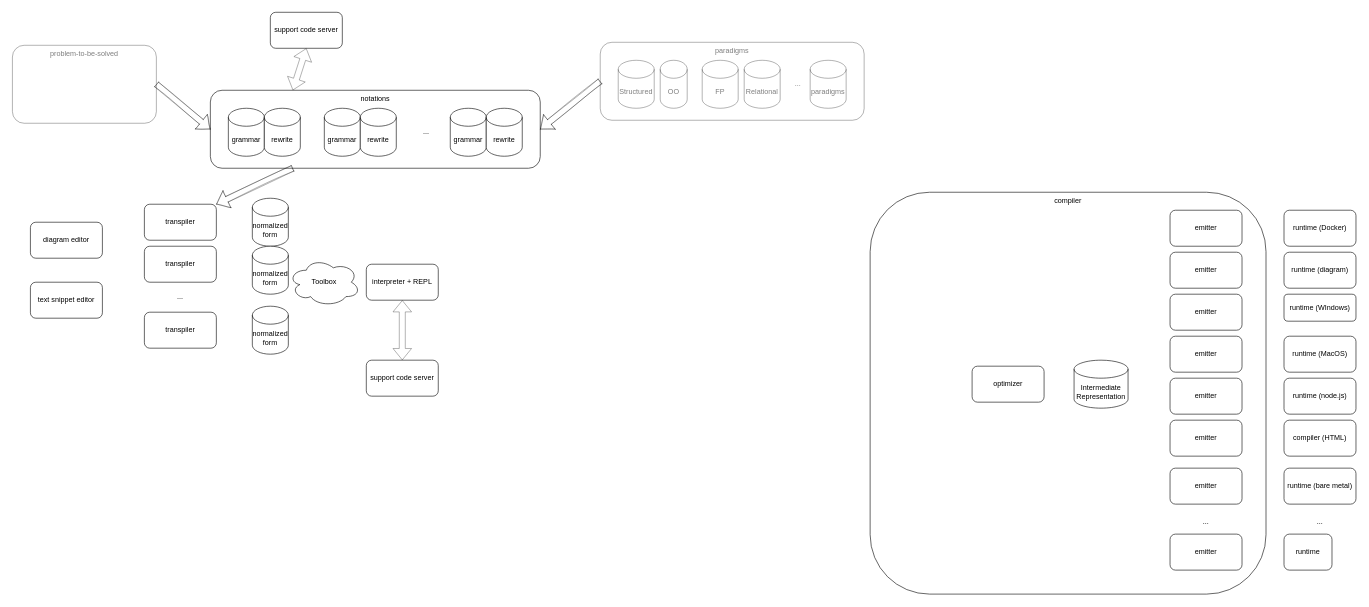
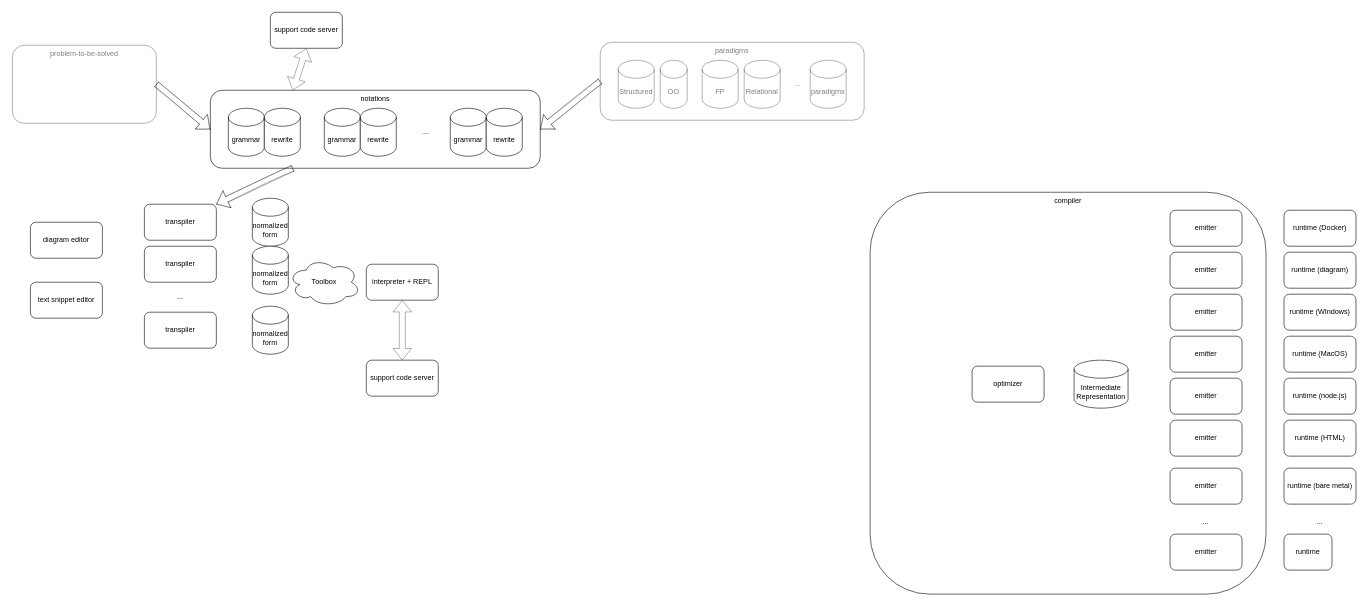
  <mxCell id="0" />
  <mxCell id="1" parent="0" />
  <mxCell id="2" value="notations" style="rounded=1;whiteSpace=wrap;html=1;verticalAlign=top;" parent="1" vertex="1"><mxGeometry x="350" y="150" width="550" height="130" as="geometry" /></mxCell>
  <mxCell id="3" value="interpreter + REPL" style="rounded=1;whiteSpace=wrap;html=1;" parent="1" vertex="1"><mxGeometry x="610" y="440" width="120" height="60" as="geometry" /></mxCell>
  <mxCell id="4" value="compiler" style="rounded=1;whiteSpace=wrap;html=1;verticalAlign=top;" parent="1" vertex="1"><mxGeometry x="1450" y="320" width="660" height="670" as="geometry" /></mxCell>
  <mxCell id="5" value="optimizer" style="rounded=1;whiteSpace=wrap;html=1;" parent="1" vertex="1"><mxGeometry x="1620" y="610" width="120" height="60" as="geometry" /></mxCell>
  <mxCell id="6" value="emitter" style="rounded=1;whiteSpace=wrap;html=1;" parent="1" vertex="1"><mxGeometry x="1950" y="420" width="120" height="60" as="geometry" /></mxCell>
  <mxCell id="7" value="emitter" style="rounded=1;whiteSpace=wrap;html=1;" parent="1" vertex="1"><mxGeometry x="1950" y="560" width="120" height="60" as="geometry" /></mxCell>
  <mxCell id="8" value="emitter" style="rounded=1;whiteSpace=wrap;html=1;" parent="1" vertex="1"><mxGeometry x="1950" y="890" width="120" height="60" as="geometry" /></mxCell>
  <mxCell id="9" value="..." style="text;html=1;strokeColor=none;fillColor=none;align=center;verticalAlign=middle;whiteSpace=wrap;rounded=0;" parent="1" vertex="1"><mxGeometry x="1990" y="860" width="40" height="20" as="geometry" /></mxCell>
  <mxCell id="10" value="diagram editor" style="rounded=1;whiteSpace=wrap;html=1;" parent="1" vertex="1"><mxGeometry x="50" y="370" width="120" height="60" as="geometry" /></mxCell>
  <mxCell id="11" value="text snippet editor" style="rounded=1;whiteSpace=wrap;html=1;" parent="1" vertex="1"><mxGeometry x="50" y="470" width="120" height="60" as="geometry" /></mxCell>
  <mxCell id="12" value="Toolbox" style="ellipse;shape=cloud;whiteSpace=wrap;html=1;" parent="1" vertex="1"><mxGeometry x="480" y="430" width="120" height="80" as="geometry" /></mxCell>
  <mxCell id="13" value="grammar" style="shape=cylinder3;whiteSpace=wrap;html=1;boundedLbl=1;backgroundOutline=1;size=15;" parent="1" vertex="1"><mxGeometry x="380" y="180" width="60" height="80" as="geometry" /></mxCell>
  <mxCell id="14" value="rewrite" style="shape=cylinder3;whiteSpace=wrap;html=1;boundedLbl=1;backgroundOutline=1;size=15;" parent="1" vertex="1"><mxGeometry x="440" y="180" width="60" height="80" as="geometry" /></mxCell>
  <mxCell id="15" value="grammar" style="shape=cylinder3;whiteSpace=wrap;html=1;boundedLbl=1;backgroundOutline=1;size=15;" parent="1" vertex="1"><mxGeometry x="540" y="180" width="60" height="80" as="geometry" /></mxCell>
  <mxCell id="16" value="rewrite" style="shape=cylinder3;whiteSpace=wrap;html=1;boundedLbl=1;backgroundOutline=1;size=15;" parent="1" vertex="1"><mxGeometry x="600" y="180" width="60" height="80" as="geometry" /></mxCell>
  <mxCell id="17" value="..." style="text;html=1;strokeColor=none;fillColor=none;align=center;verticalAlign=middle;whiteSpace=wrap;rounded=0;" parent="1" vertex="1"><mxGeometry x="690" y="210" width="40" height="20" as="geometry" /></mxCell>
  <mxCell id="18" value="grammar" style="shape=cylinder3;whiteSpace=wrap;html=1;boundedLbl=1;backgroundOutline=1;size=15;" parent="1" vertex="1"><mxGeometry x="750" y="180" width="60" height="80" as="geometry" /></mxCell>
  <mxCell id="19" value="rewrite" style="shape=cylinder3;whiteSpace=wrap;html=1;boundedLbl=1;backgroundOutline=1;size=15;" parent="1" vertex="1"><mxGeometry x="810" y="180" width="60" height="80" as="geometry" /></mxCell>
  <mxCell id="20" value="runtime (diagram)" style="rounded=1;whiteSpace=wrap;html=1;" parent="1" vertex="1"><mxGeometry x="2140" y="420" width="120" height="60" as="geometry" /></mxCell>
  <mxCell id="21" value="runtime (MacOS)" style="rounded=1;whiteSpace=wrap;html=1;" parent="1" vertex="1"><mxGeometry x="2140" y="560" width="120" height="60" as="geometry" /></mxCell>
  <mxCell id="22" value="runtime" style="rounded=1;whiteSpace=wrap;html=1;" parent="1" vertex="1"><mxGeometry x="2140" y="890" width="80" height="60" as="geometry" /></mxCell>
  <mxCell id="23" value="..." style="text;html=1;strokeColor=none;fillColor=none;align=center;verticalAlign=middle;whiteSpace=wrap;rounded=0;" parent="1" vertex="1"><mxGeometry x="2180" y="860" width="40" height="20" as="geometry" /></mxCell>
  <mxCell id="24" value="normalized form" style="shape=cylinder3;whiteSpace=wrap;html=1;boundedLbl=1;backgroundOutline=1;size=15;" parent="1" vertex="1"><mxGeometry x="420" y="330" width="60" height="80" as="geometry" /></mxCell>
  <mxCell id="25" value="transpiler" style="rounded=1;whiteSpace=wrap;html=1;" parent="1" vertex="1"><mxGeometry x="240" y="340" width="120" height="60" as="geometry" /></mxCell>
  <mxCell id="26" value="transpiler" style="rounded=1;whiteSpace=wrap;html=1;" parent="1" vertex="1"><mxGeometry x="240" y="410" width="120" height="60" as="geometry" /></mxCell>
  <mxCell id="27" value="transpiler" style="rounded=1;whiteSpace=wrap;html=1;" parent="1" vertex="1"><mxGeometry x="240" y="520" width="120" height="60" as="geometry" /></mxCell>
  <mxCell id="28" value="..." style="text;html=1;strokeColor=none;fillColor=none;align=center;verticalAlign=middle;whiteSpace=wrap;rounded=0;" parent="1" vertex="1"><mxGeometry x="280" y="485" width="40" height="20" as="geometry" /></mxCell>
  <mxCell id="29" value="paradigms" style="rounded=1;whiteSpace=wrap;html=1;verticalAlign=top;opacity=50;textOpacity=50;" parent="1" vertex="1"><mxGeometry x="1000" y="70" width="440" height="130" as="geometry" /></mxCell>
  <mxCell id="30" value="Structured" style="shape=cylinder3;whiteSpace=wrap;html=1;boundedLbl=1;backgroundOutline=1;size=15;opacity=50;textOpacity=50;" parent="1" vertex="1"><mxGeometry x="1030" y="100" width="60" height="80" as="geometry" /></mxCell>
  <mxCell id="31" value="OO" style="shape=cylinder3;whiteSpace=wrap;html=1;boundedLbl=1;backgroundOutline=1;size=15;opacity=50;textOpacity=50;" parent="1" vertex="1"><mxGeometry x="1100" y="100" width="45" height="80" as="geometry" /></mxCell>
  <mxCell id="32" value="..." style="text;html=1;strokeColor=none;fillColor=none;align=center;verticalAlign=middle;whiteSpace=wrap;rounded=0;opacity=50;textOpacity=50;" parent="1" vertex="1"><mxGeometry x="1310" y="130" width="40" height="20" as="geometry" /></mxCell>
  <mxCell id="33" value="paradigms" style="shape=cylinder3;whiteSpace=wrap;html=1;boundedLbl=1;backgroundOutline=1;size=15;opacity=50;textOpacity=50;" parent="1" vertex="1"><mxGeometry x="1350" y="100" width="60" height="80" as="geometry" /></mxCell>
  <mxCell id="34" value="FP" style="shape=cylinder3;whiteSpace=wrap;html=1;boundedLbl=1;backgroundOutline=1;size=15;opacity=50;textOpacity=50;" parent="1" vertex="1"><mxGeometry x="1170" y="100" width="60" height="80" as="geometry" /></mxCell>
  <mxCell id="35" value="Relational" style="shape=cylinder3;whiteSpace=wrap;html=1;boundedLbl=1;backgroundOutline=1;size=15;opacity=50;textOpacity=50;" parent="1" vertex="1"><mxGeometry x="1240" y="100" width="60" height="80" as="geometry" /></mxCell>
  <mxCell id="36" value="" style="shape=flexArrow;endArrow=classic;html=1;entryX=1;entryY=0.5;entryDx=0;entryDy=0;exitX=0;exitY=0.5;exitDx=0;exitDy=0;sketch=1;rounded=0;opacity=50;" parent="1" source="29" target="2" edge="1"><mxGeometry width="50" height="50" relative="1" as="geometry"><mxPoint x="1100" y="430" as="sourcePoint" /><mxPoint x="1150" y="380" as="targetPoint" /></mxGeometry></mxCell>
  <mxCell id="37" value="emitter" style="rounded=1;whiteSpace=wrap;html=1;" parent="1" vertex="1"><mxGeometry x="1950" y="490" width="120" height="60" as="geometry" /></mxCell>
- <mxCell id="38" value="runtime (WIndows)" style="rounded=1;whiteSpace=wrap;html=1;" parent="1" vertex="1"><mxGeometry x="2140" y="490" width="120" height="45" as="geometry" /></mxCell>
+ <mxCell id="38" value="runtime (WIndows)" style="rounded=1;whiteSpace=wrap;html=1;" parent="1" vertex="1"><mxGeometry x="2140" y="490" width="120" height="60" as="geometry" /></mxCell>
  <mxCell id="39" value="emitter" style="rounded=1;whiteSpace=wrap;html=1;" parent="1" vertex="1"><mxGeometry x="1950" y="630" width="120" height="60" as="geometry" /></mxCell>
  <mxCell id="40" value="runtime (node.js)" style="rounded=1;whiteSpace=wrap;html=1;" parent="1" vertex="1"><mxGeometry x="2140" y="630" width="120" height="60" as="geometry" /></mxCell>
  <mxCell id="41" value="emitter" style="rounded=1;whiteSpace=wrap;html=1;" parent="1" vertex="1"><mxGeometry x="1950" y="700" width="120" height="60" as="geometry" /></mxCell>
- <mxCell id="42" value="compiler (HTML)" style="rounded=1;whiteSpace=wrap;html=1;" parent="1" vertex="1"><mxGeometry x="2140" y="700" width="120" height="60" as="geometry" /></mxCell>
+ <mxCell id="42" value="runtime (HTML)" style="rounded=1;whiteSpace=wrap;html=1;" parent="1" vertex="1"><mxGeometry x="2140" y="700" width="120" height="60" as="geometry" /></mxCell>
  <mxCell id="43" value="normalized form" style="shape=cylinder3;whiteSpace=wrap;html=1;boundedLbl=1;backgroundOutline=1;size=15;" parent="1" vertex="1"><mxGeometry x="420" y="410" width="60" height="80" as="geometry" /></mxCell>
  <mxCell id="44" value="normalized form" style="shape=cylinder3;whiteSpace=wrap;html=1;boundedLbl=1;backgroundOutline=1;size=15;" parent="1" vertex="1"><mxGeometry x="420" y="510" width="60" height="80" as="geometry" /></mxCell>
  <mxCell id="45" value="Intermediate&lt;br&gt;Representation" style="shape=cylinder3;whiteSpace=wrap;html=1;boundedLbl=1;backgroundOutline=1;size=15;" parent="1" vertex="1"><mxGeometry x="1790" y="600" width="90" height="80" as="geometry" /></mxCell>
  <mxCell id="46" value="emitter" style="rounded=1;whiteSpace=wrap;html=1;" parent="1" vertex="1"><mxGeometry x="1950" y="780" width="120" height="60" as="geometry" /></mxCell>
  <mxCell id="47" value="runtime (bare metal)" style="rounded=1;whiteSpace=wrap;html=1;" parent="1" vertex="1"><mxGeometry x="2140" y="780" width="120" height="60" as="geometry" /></mxCell>
  <mxCell id="48" value="" style="shape=flexArrow;endArrow=classic;html=1;entryX=1;entryY=0;entryDx=0;entryDy=0;exitX=0.25;exitY=1;exitDx=0;exitDy=0;sketch=1;rounded=0;opacity=50;" parent="1" source="2" target="25" edge="1"><mxGeometry width="50" height="50" relative="1" as="geometry"><mxPoint x="620" y="300" as="sourcePoint" /><mxPoint x="520" y="380" as="targetPoint" /></mxGeometry></mxCell>
  <mxCell id="49" value="emitter" style="rounded=1;whiteSpace=wrap;html=1;" parent="1" vertex="1"><mxGeometry x="1950" y="350" width="120" height="60" as="geometry" /></mxCell>
  <mxCell id="50" value="runtime (Docker)" style="rounded=1;whiteSpace=wrap;html=1;" parent="1" vertex="1"><mxGeometry x="2140" y="350" width="120" height="60" as="geometry" /></mxCell>
  <mxCell id="51" value="support code server" style="rounded=1;whiteSpace=wrap;html=1;" parent="1" vertex="1"><mxGeometry x="610" y="600" width="120" height="60" as="geometry" /></mxCell>
  <mxCell id="52" value="" style="shape=flexArrow;endArrow=classic;startArrow=classic;html=1;opacity=50;entryX=0.5;entryY=1;entryDx=0;entryDy=0;" parent="1" target="3" edge="1"><mxGeometry width="100" height="100" relative="1" as="geometry"><mxPoint x="670" y="600" as="sourcePoint" /><mxPoint x="750" y="540" as="targetPoint" /></mxGeometry></mxCell>
  <mxCell id="53" value="problem-to-be-solved" style="rounded=1;whiteSpace=wrap;html=1;verticalAlign=top;opacity=50;textOpacity=50;" vertex="1" parent="1"><mxGeometry x="20" y="75" width="240" height="130" as="geometry" /></mxCell>
  <mxCell id="54" value="" style="shape=flexArrow;endArrow=classic;html=1;entryX=0;entryY=0.5;entryDx=0;entryDy=0;exitX=1;exitY=0.5;exitDx=0;exitDy=0;sketch=1;rounded=0;opacity=50;" edge="1" parent="1" source="53" target="2"><mxGeometry width="50" height="50" relative="1" as="geometry"><mxPoint x="1010" y="145" as="sourcePoint" /><mxPoint x="910" y="225" as="targetPoint" /></mxGeometry></mxCell>
  <mxCell id="55" value="support code server" style="rounded=1;whiteSpace=wrap;html=1;" vertex="1" parent="1"><mxGeometry x="450" y="20" width="120" height="60" as="geometry" /></mxCell>
  <mxCell id="56" value="" style="shape=flexArrow;endArrow=classic;startArrow=classic;html=1;opacity=50;entryX=0.5;entryY=1;entryDx=0;entryDy=0;exitX=0.25;exitY=0;exitDx=0;exitDy=0;" edge="1" parent="1" source="2" target="55"><mxGeometry width="100" height="100" relative="1" as="geometry"><mxPoint x="640" y="150" as="sourcePoint" /><mxPoint x="640" y="50" as="targetPoint" /></mxGeometry></mxCell>
